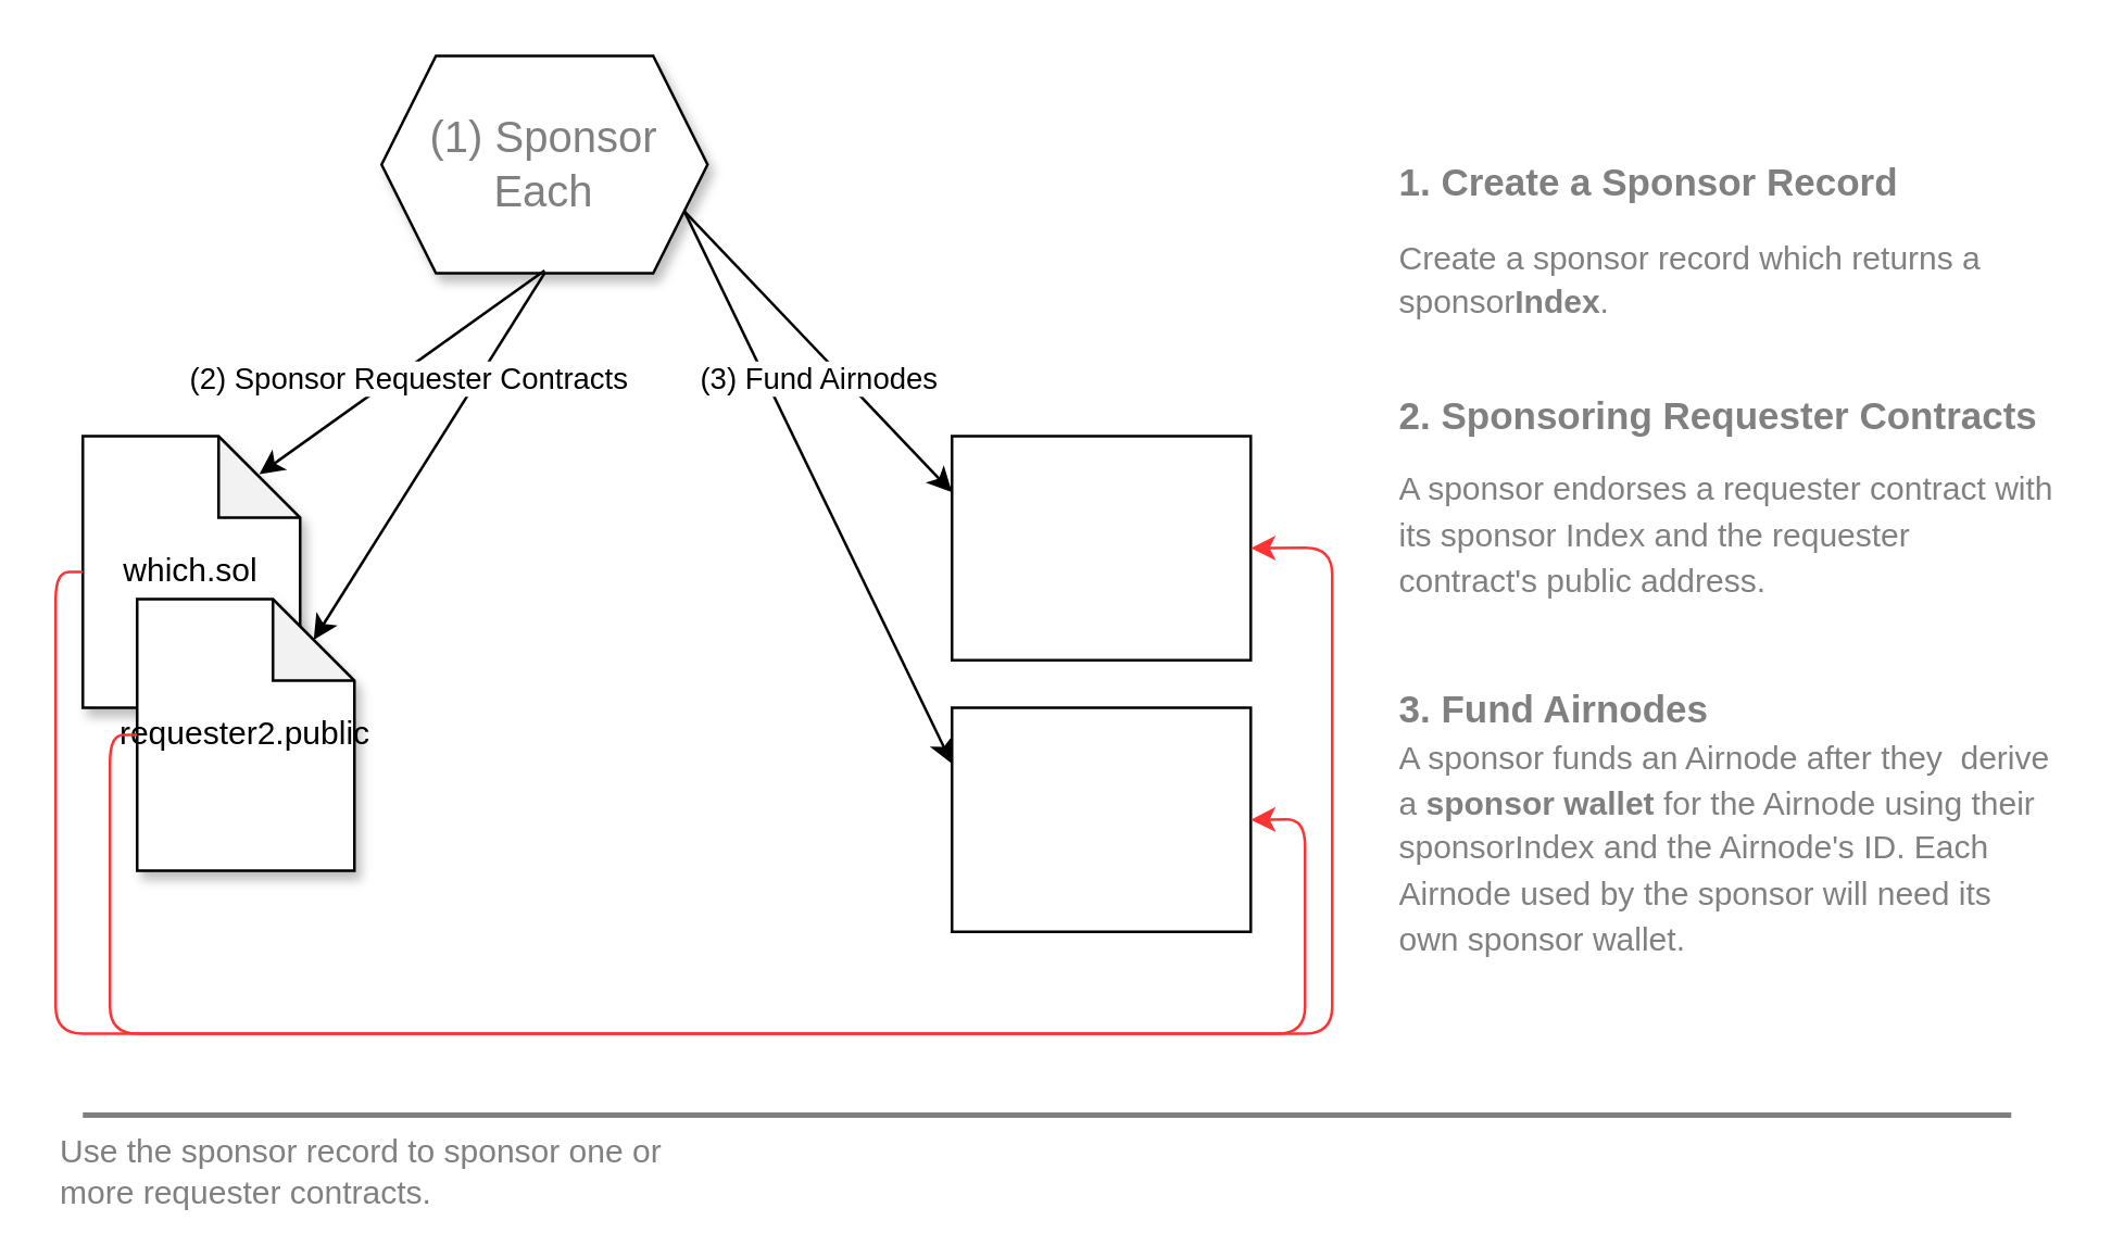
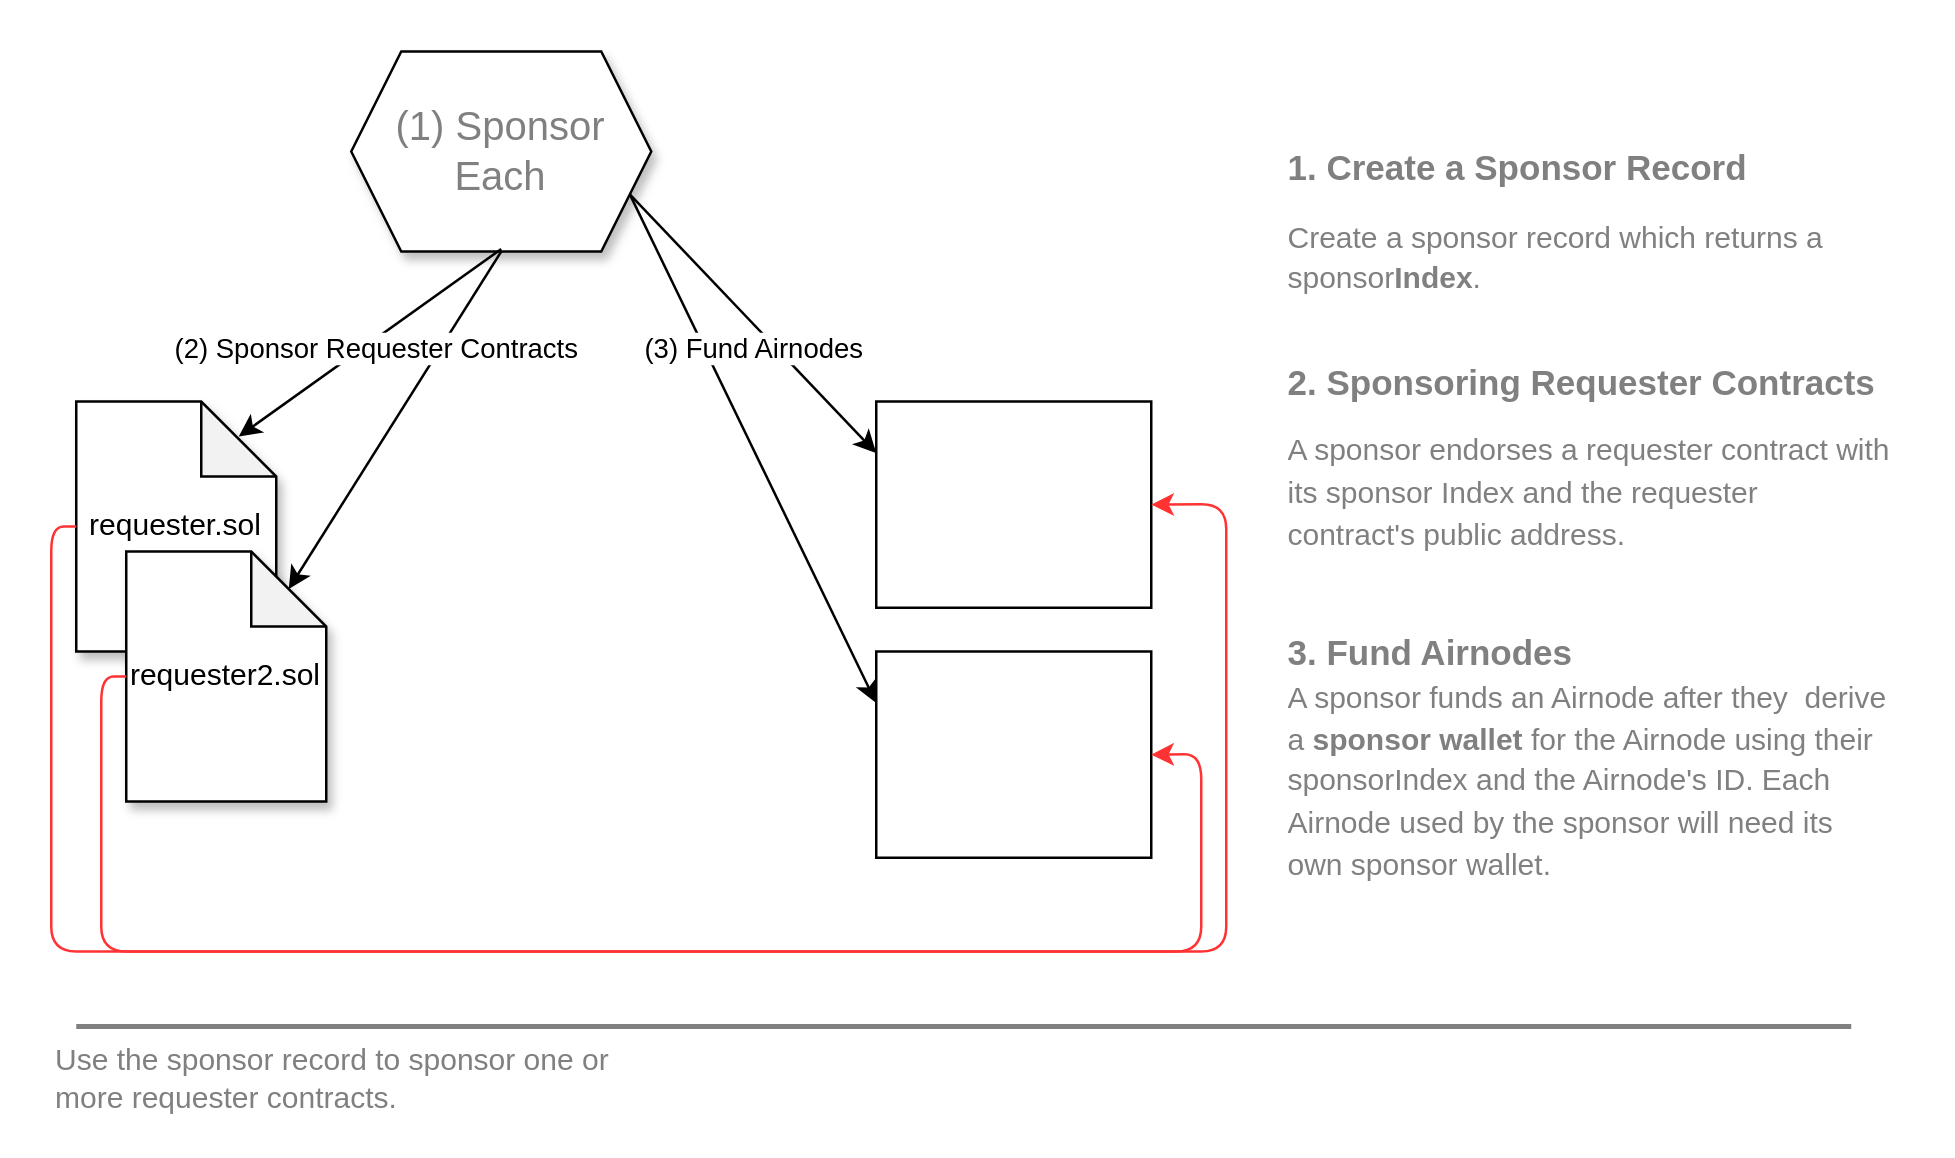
  <mxCell id="0" />
  <mxCell id="1" parent="0" />
  <mxCell id="2" value="&lt;font style=&quot;font-size: 16px&quot; color=&quot;#808080&quot;&gt;(1) Sponsor&lt;br&gt;Each&lt;br&gt;&lt;/font&gt;" style="shape=hexagon;perimeter=hexagonPerimeter2;whiteSpace=wrap;html=1;fixedSize=1;shadow=1;" parent="1" vertex="1"><mxGeometry x="140" y="20" width="120" height="80" as="geometry" /></mxCell>
- <mxCell id="3" value="which.sol" style="shape=note;whiteSpace=wrap;html=1;backgroundOutline=1;darkOpacity=0.05;shadow=1;" parent="1" vertex="1"><mxGeometry x="30" y="160" width="80" height="100" as="geometry" /></mxCell>
- <mxCell id="4" value="requester2.public" style="shape=note;whiteSpace=wrap;html=1;backgroundOutline=1;darkOpacity=0.05;shadow=1;" parent="1" vertex="1"><mxGeometry x="50" y="220" width="80" height="100" as="geometry" /></mxCell>
+ <mxCell id="3" value="requester.sol" style="shape=note;whiteSpace=wrap;html=1;backgroundOutline=1;darkOpacity=0.05;shadow=1;" parent="1" vertex="1"><mxGeometry x="30" y="160" width="80" height="100" as="geometry" /></mxCell>
+ <mxCell id="4" value="requester2.sol" style="shape=note;whiteSpace=wrap;html=1;backgroundOutline=1;darkOpacity=0.05;shadow=1;" parent="1" vertex="1"><mxGeometry x="50" y="220" width="80" height="100" as="geometry" /></mxCell>
  <mxCell id="5" value="" style="shape=image;verticalLabelPosition=bottom;labelBackgroundColor=#ffffff;verticalAlign=top;aspect=fixed;imageAspect=0;image=https://miro.medium.com/max/400/1*vfjYLDoXNs9OAdS_bk23RQ.png;imageBorder=#000000;" parent="1" vertex="1"><mxGeometry x="350" y="260" width="110" height="82.5" as="geometry" /></mxCell>
  <mxCell id="6" value="" style="shape=image;verticalLabelPosition=bottom;labelBackgroundColor=#ffffff;verticalAlign=top;aspect=fixed;imageAspect=0;image=https://miro.medium.com/max/400/1*vfjYLDoXNs9OAdS_bk23RQ.png;labelBorderColor=none;imageBorder=#000000;" parent="1" vertex="1"><mxGeometry x="350" y="160" width="110" height="82.5" as="geometry" /></mxCell>
  <mxCell id="7" value="&lt;font color=&quot;#808080&quot;&gt;Use the sponsor record to sponsor one or more requester contracts.&lt;/font&gt;" style="text;html=1;strokeColor=none;fillColor=none;align=left;verticalAlign=middle;whiteSpace=wrap;rounded=0;" parent="1" vertex="1"><mxGeometry x="20" y="421" width="240" height="20" as="geometry" /></mxCell>
  <mxCell id="8" value="" style="endArrow=classic;html=1;entryX=0;entryY=0;entryDx=65;entryDy=15;entryPerimeter=0;" parent="1" target="4" edge="1"><mxGeometry width="50" height="50" relative="1" as="geometry"><mxPoint x="200" y="100" as="sourcePoint" /><mxPoint x="400" y="360" as="targetPoint" /></mxGeometry></mxCell>
  <mxCell id="9" value="(2) Sponsor Requester Contracts" style="endArrow=classic;html=1;exitX=0.5;exitY=1;exitDx=0;exitDy=0;entryX=0;entryY=0;entryDx=65;entryDy=15;entryPerimeter=0;" parent="1" edge="1"><mxGeometry x="-0.009" y="3" width="50" height="50" relative="1" as="geometry"><mxPoint x="200" y="99" as="sourcePoint" /><mxPoint x="95" y="174" as="targetPoint" /><mxPoint as="offset" /></mxGeometry></mxCell>
  <mxCell id="10" value="" style="endArrow=classic;html=1;fontColor=#808080;exitX=1;exitY=0.75;exitDx=0;exitDy=0;entryX=0;entryY=0.25;entryDx=0;entryDy=0;" parent="1" source="2" target="6" edge="1"><mxGeometry width="50" height="50" relative="1" as="geometry"><mxPoint x="350" y="380" as="sourcePoint" /><mxPoint x="400" y="330" as="targetPoint" /></mxGeometry></mxCell>
  <mxCell id="11" value="" style="endArrow=classic;html=1;fontColor=#808080;exitX=1;exitY=0.75;exitDx=0;exitDy=0;entryX=0;entryY=0.25;entryDx=0;entryDy=0;" parent="1" source="2" target="5" edge="1"><mxGeometry width="50" height="50" relative="1" as="geometry"><mxPoint x="350" y="380" as="sourcePoint" /><mxPoint x="370" y="280" as="targetPoint" /></mxGeometry></mxCell>
  <mxCell id="12" value="&lt;font color=&quot;#000000&quot;&gt;(3) Fund Airnodes&lt;/font&gt;" style="edgeLabel;html=1;align=center;verticalAlign=middle;resizable=0;points=[];fontColor=#808080;" parent="11" vertex="1" connectable="0"><mxGeometry x="-0.397" y="-1" relative="1" as="geometry"><mxPoint x="20" as="offset" /></mxGeometry></mxCell>
  <mxCell id="13" value="" style="endArrow=classic;html=1;fontColor=#808080;exitX=0;exitY=0.5;exitDx=0;exitDy=0;exitPerimeter=0;entryX=1;entryY=0.5;entryDx=0;entryDy=0;endFill=1;fillColor=#f8cecc;strokeWidth=1;strokeColor=#FF3333;" parent="1" source="3" target="6" edge="1"><mxGeometry width="50" height="50" relative="1" as="geometry"><mxPoint x="180" y="380" as="sourcePoint" /><mxPoint x="230" y="330" as="targetPoint" /><Array as="points"><mxPoint x="20" y="210" /><mxPoint x="20" y="380" /><mxPoint x="490" y="380" /><mxPoint x="490" y="201" /></Array></mxGeometry></mxCell>
  <mxCell id="14" value="" style="endArrow=classic;html=1;fontColor=#808080;strokeColor=#FF3333;strokeWidth=1;exitX=0;exitY=0.5;exitDx=0;exitDy=0;exitPerimeter=0;entryX=1;entryY=0.5;entryDx=0;entryDy=0;endFill=1;" parent="1" source="4" target="5" edge="1"><mxGeometry width="50" height="50" relative="1" as="geometry"><mxPoint x="350" y="380" as="sourcePoint" /><mxPoint x="400" y="330" as="targetPoint" /><Array as="points"><mxPoint x="40" y="270" /><mxPoint x="40" y="380" /><mxPoint x="480" y="380" /><mxPoint x="480" y="301" /></Array></mxGeometry></mxCell>
  <mxCell id="15" value="&lt;h1 style=&quot;font-size: 14px&quot;&gt;&lt;font style=&quot;font-size: 14px&quot;&gt;1. Create a Sponsor Record&lt;/font&gt;&lt;/h1&gt;&lt;div style=&quot;font-size: 14px&quot;&gt;&lt;span style=&quot;font-size: 12px&quot;&gt;Create a sponsor record which returns a sponsor&lt;b&gt;Index&lt;/b&gt;.&lt;/span&gt;&lt;br&gt;&lt;/div&gt;&lt;div style=&quot;font-size: 14px&quot;&gt;&lt;span style=&quot;font-size: 12px&quot;&gt;&lt;br&gt;&lt;/span&gt;&lt;/div&gt;&lt;div&gt;&lt;h1 style=&quot;font-size: 14px&quot;&gt;2. Sponsoring Requester Contracts&lt;/h1&gt;&lt;div style=&quot;font-size: 14px&quot;&gt;&lt;span style=&quot;font-size: 12px&quot;&gt;A sponsor endorses a requester contract with its sponsor Index and the requester contract's public address.&lt;/span&gt;&lt;/div&gt;&lt;div style=&quot;font-size: 14px&quot;&gt;&lt;span style=&quot;font-size: 12px&quot;&gt;&lt;br&gt;&lt;/span&gt;&lt;/div&gt;&lt;div&gt;&lt;span&gt;&lt;br&gt;&lt;/span&gt;&lt;/div&gt;&lt;div&gt;&lt;span&gt;&lt;b&gt;&lt;font style=&quot;font-size: 14px&quot;&gt;3. Fund Airnodes&lt;/font&gt;&lt;/b&gt;&lt;/span&gt;&lt;/div&gt;&lt;div style=&quot;font-size: 14px&quot;&gt;&lt;div&gt;&lt;span style=&quot;font-size: 12px&quot;&gt;A sponsor funds an Airnode after they&amp;nbsp; derive a &lt;b&gt;sponsor wallet&lt;/b&gt; for the Airnode using their sponsorIndex and the Airnode's ID. Each Airnode used by the sponsor will need its own sponsor wallet.&lt;/span&gt;&lt;/div&gt;&lt;/div&gt;&lt;div style=&quot;font-size: 14px&quot;&gt;&lt;span style=&quot;font-size: 12px&quot;&gt;&lt;br&gt;&lt;/span&gt;&lt;/div&gt;&lt;/div&gt;" style="text;html=1;strokeColor=none;fillColor=none;spacing=5;spacingTop=-20;whiteSpace=wrap;overflow=hidden;rounded=0;shadow=0;fontColor=#808080;align=left;" parent="1" vertex="1"><mxGeometry x="510" y="60" width="250" height="300" as="geometry" /></mxCell>
  <mxCell id="16" value="" style="endArrow=none;html=1;fontColor=#808080;strokeWidth=2;strokeColor=#808080;" parent="1" edge="1"><mxGeometry width="50" height="50" relative="1" as="geometry"><mxPoint x="30" y="410" as="sourcePoint" /><mxPoint x="740" y="410" as="targetPoint" /></mxGeometry></mxCell>
